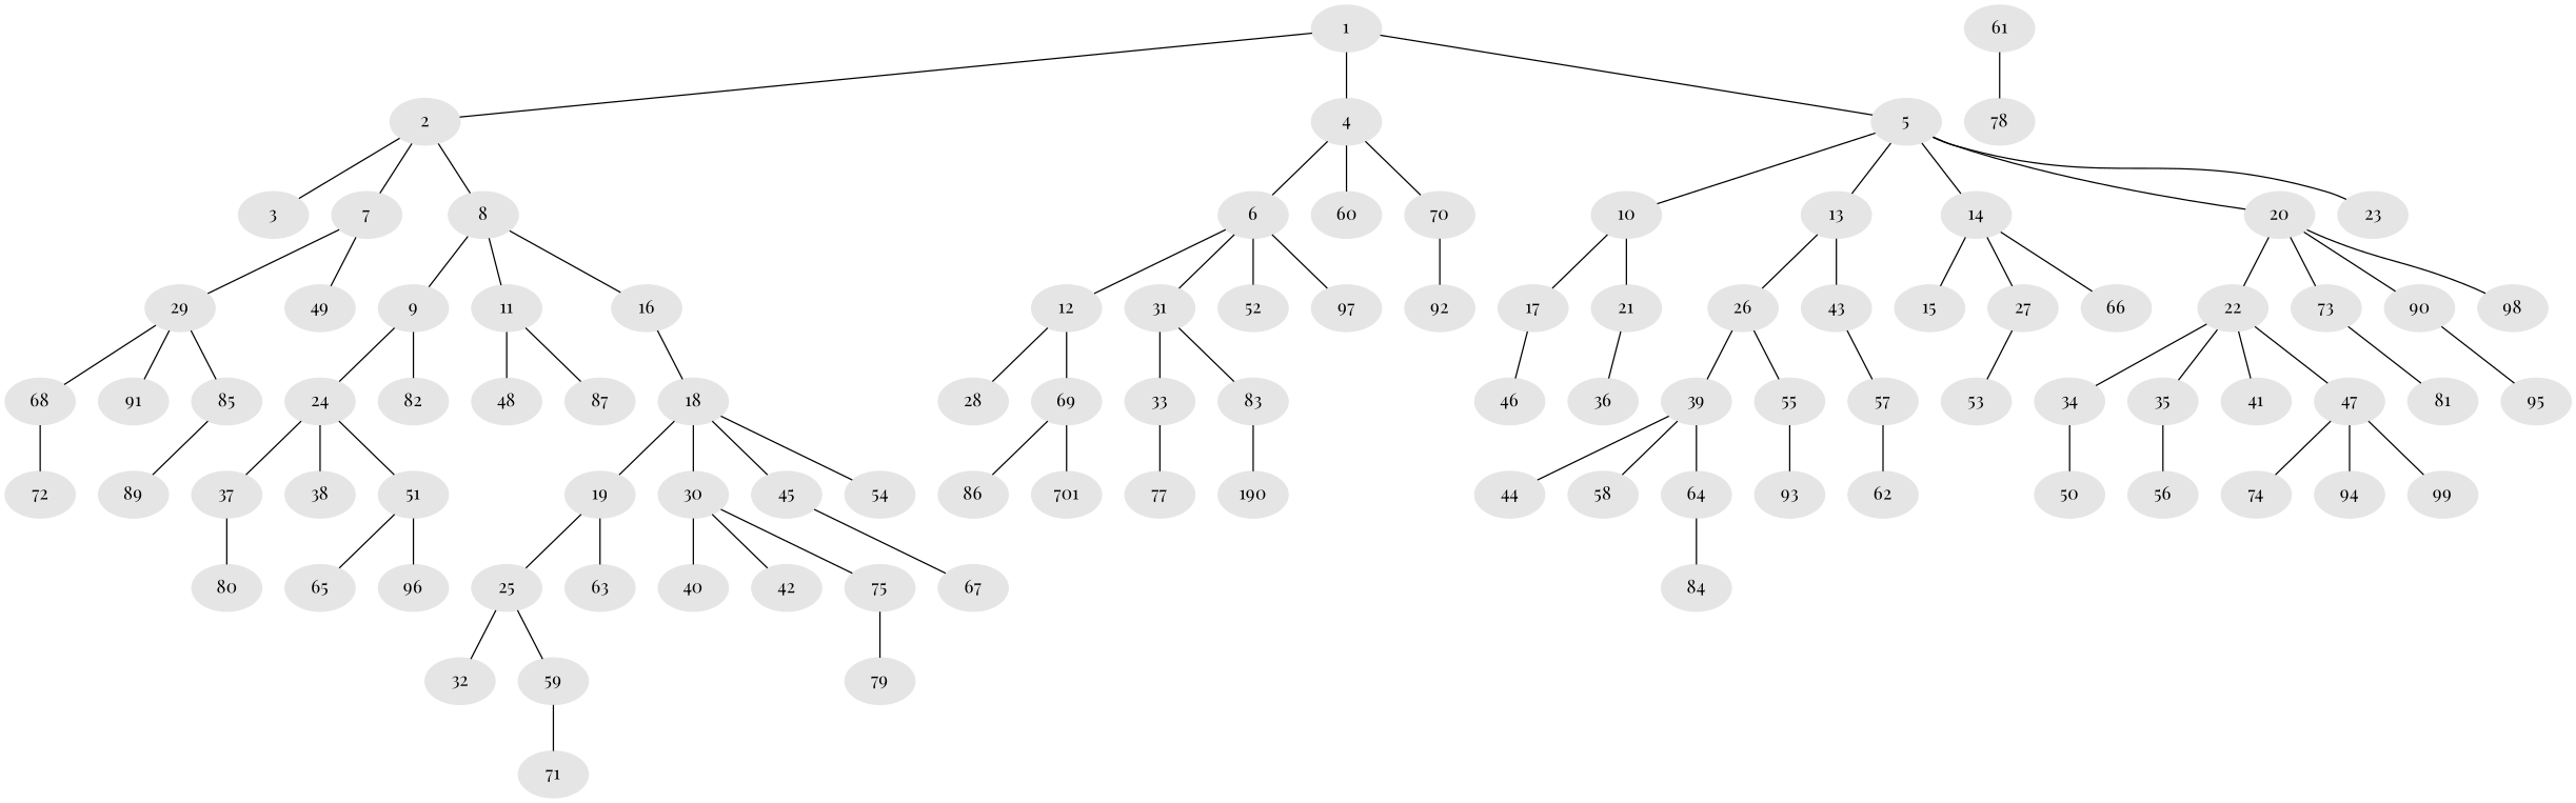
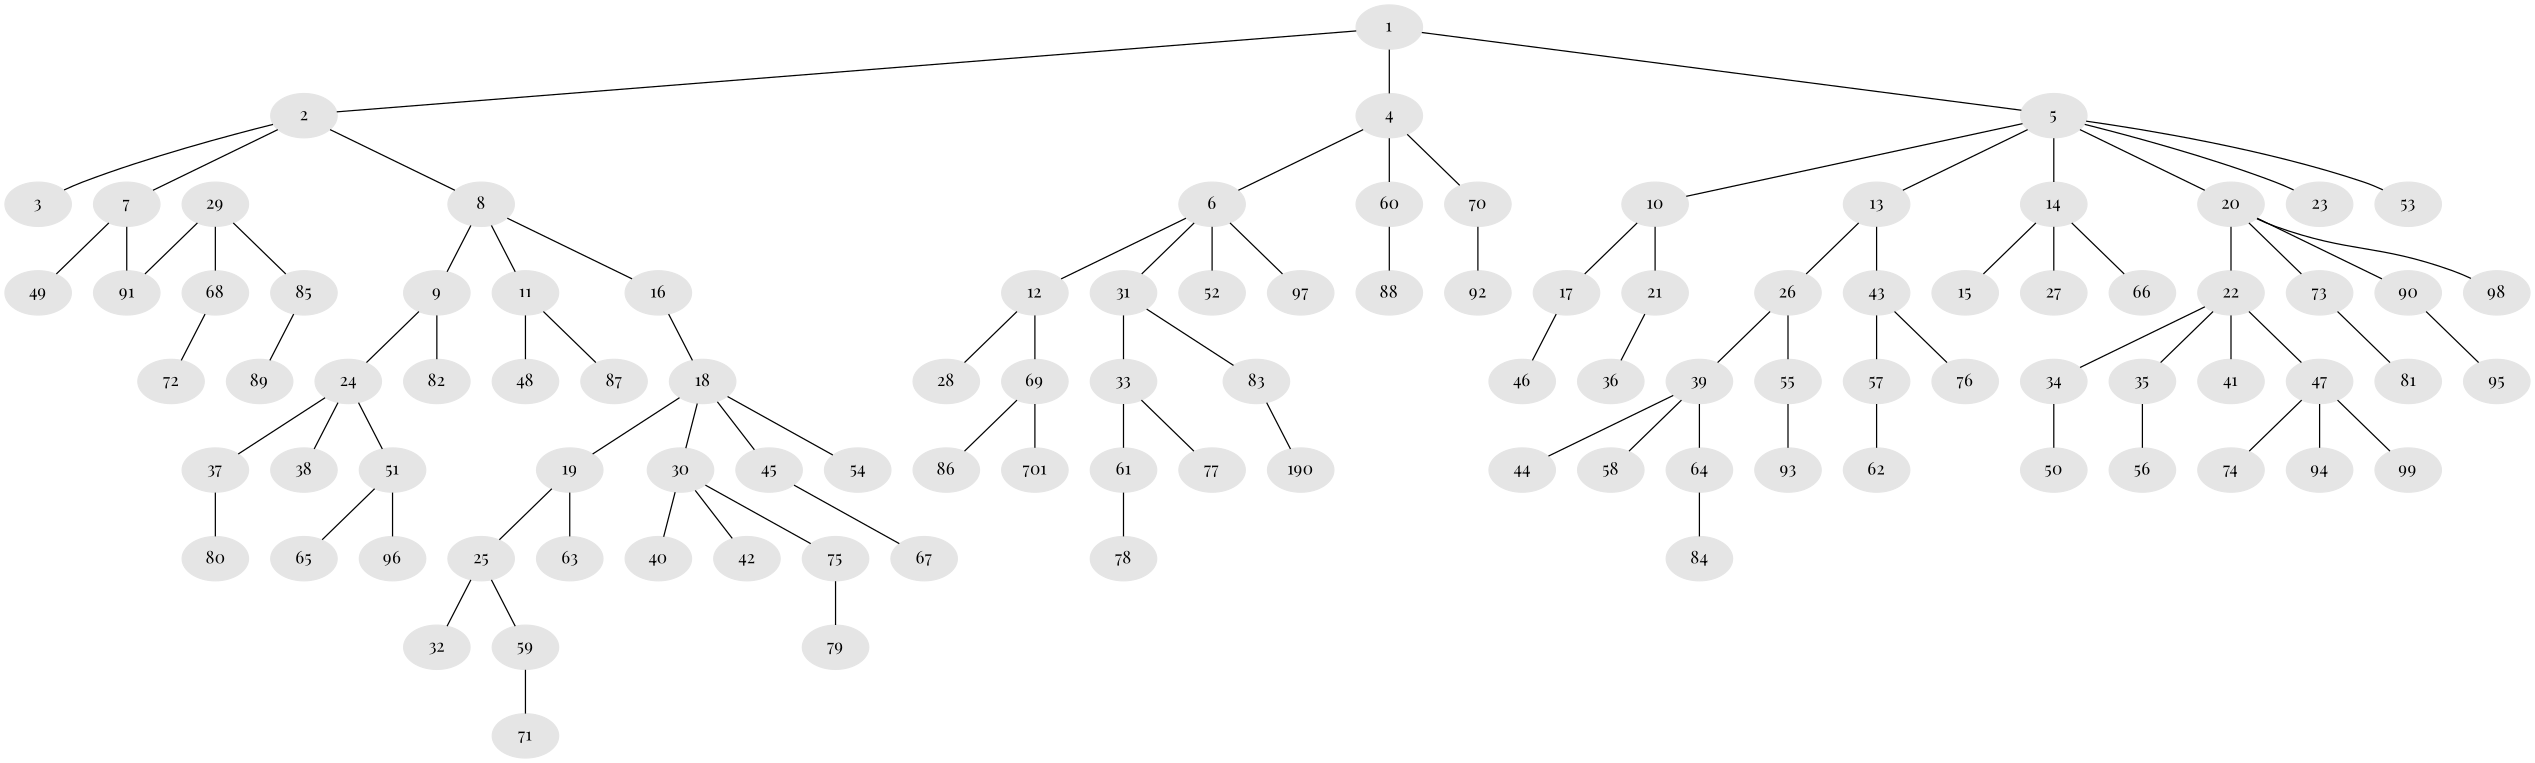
  graph {
    fontname="Playfair Display"
    node [color=gray90 fontname="Playfair Display" style=filled]
    edge [fontname="Playfair Display"]
    1
    2
    4
    5
    3
    7
    8
    6
    60
    70
    10
    13
    14
    20
    23
    53
    29
    49
    9
    11
    16
    12
    31
    52
    97
+   88
    92
    17
    21
    26
    43
    15
    27
    66
    22
    73
    90
    98
    28
    69
    33
    83
    68
    91
    85
    24
    82
    48
    87
    18
    37
    38
    51
    46
    36
    86
    n57 [label=701]
    39
    55
    57
+   76
    19
    30
    45
    54
    25
    63
    40
    42
    75
    67
    32
    59
    34
    35
    41
    47
    81
    95
    50
    56
    74
    94
    99
    80
    65
    96
    71
    44
    58
    64
    93
    72
    79
    61
    77
    n97 [label=190]
    78
    84
    62
    89
    1 -- 2
    1 -- 4
    1 -- 5
    2 -- 3
    2 -- 7
    2 -- 8
    4 -- 6
    4 -- 60
    4 -- 70
    5 -- 10
    5 -- 13
    5 -- 14
    5 -- 20
    5 -- 23
-   27 -- 53
-   7 -- 29
+   5 -- 53
+   7 -- 91
    7 -- 49
    8 -- 9
    8 -- 11
    8 -- 16
    6 -- 12
    6 -- 31
    6 -- 52
    6 -- 97
+   60 -- 88
    70 -- 92
    10 -- 17
    10 -- 21
    13 -- 26
    13 -- 43
    14 -- 15
    14 -- 27
    14 -- 66
    20 -- 22
    20 -- 73
    20 -- 90
    20 -- 98
    29 -- 68
    29 -- 91
    29 -- 85
    9 -- 24
    9 -- 82
    11 -- 48
    11 -- 87
    16 -- 18
    12 -- 28
    12 -- 69
    31 -- 33
    31 -- 83
    17 -- 46
    21 -- 36
    26 -- 39
    26 -- 55
    43 -- 57
+   43 -- 76
    22 -- 34
    22 -- 35
    22 -- 41
    22 -- 47
    73 -- 81
    90 -- 95
    69 -- 86
    69 -- n57
+   33 -- 61
    33 -- 77
    83 -- n97
    68 -- 72
    85 -- 89
    24 -- 37
    24 -- 38
    24 -- 51
    18 -- 19
    18 -- 30
    18 -- 45
    18 -- 54
    37 -- 80
    51 -- 65
    51 -- 96
    39 -- 44
    39 -- 58
    39 -- 64
    55 -- 93
    57 -- 62
    19 -- 25
    19 -- 63
    30 -- 40
    30 -- 42
    30 -- 75
    45 -- 67
    25 -- 32
    25 -- 59
    75 -- 79
    59 -- 71
    34 -- 50
    35 -- 56
    47 -- 74
    47 -- 94
    47 -- 99
    64 -- 84
    61 -- 78
  }
